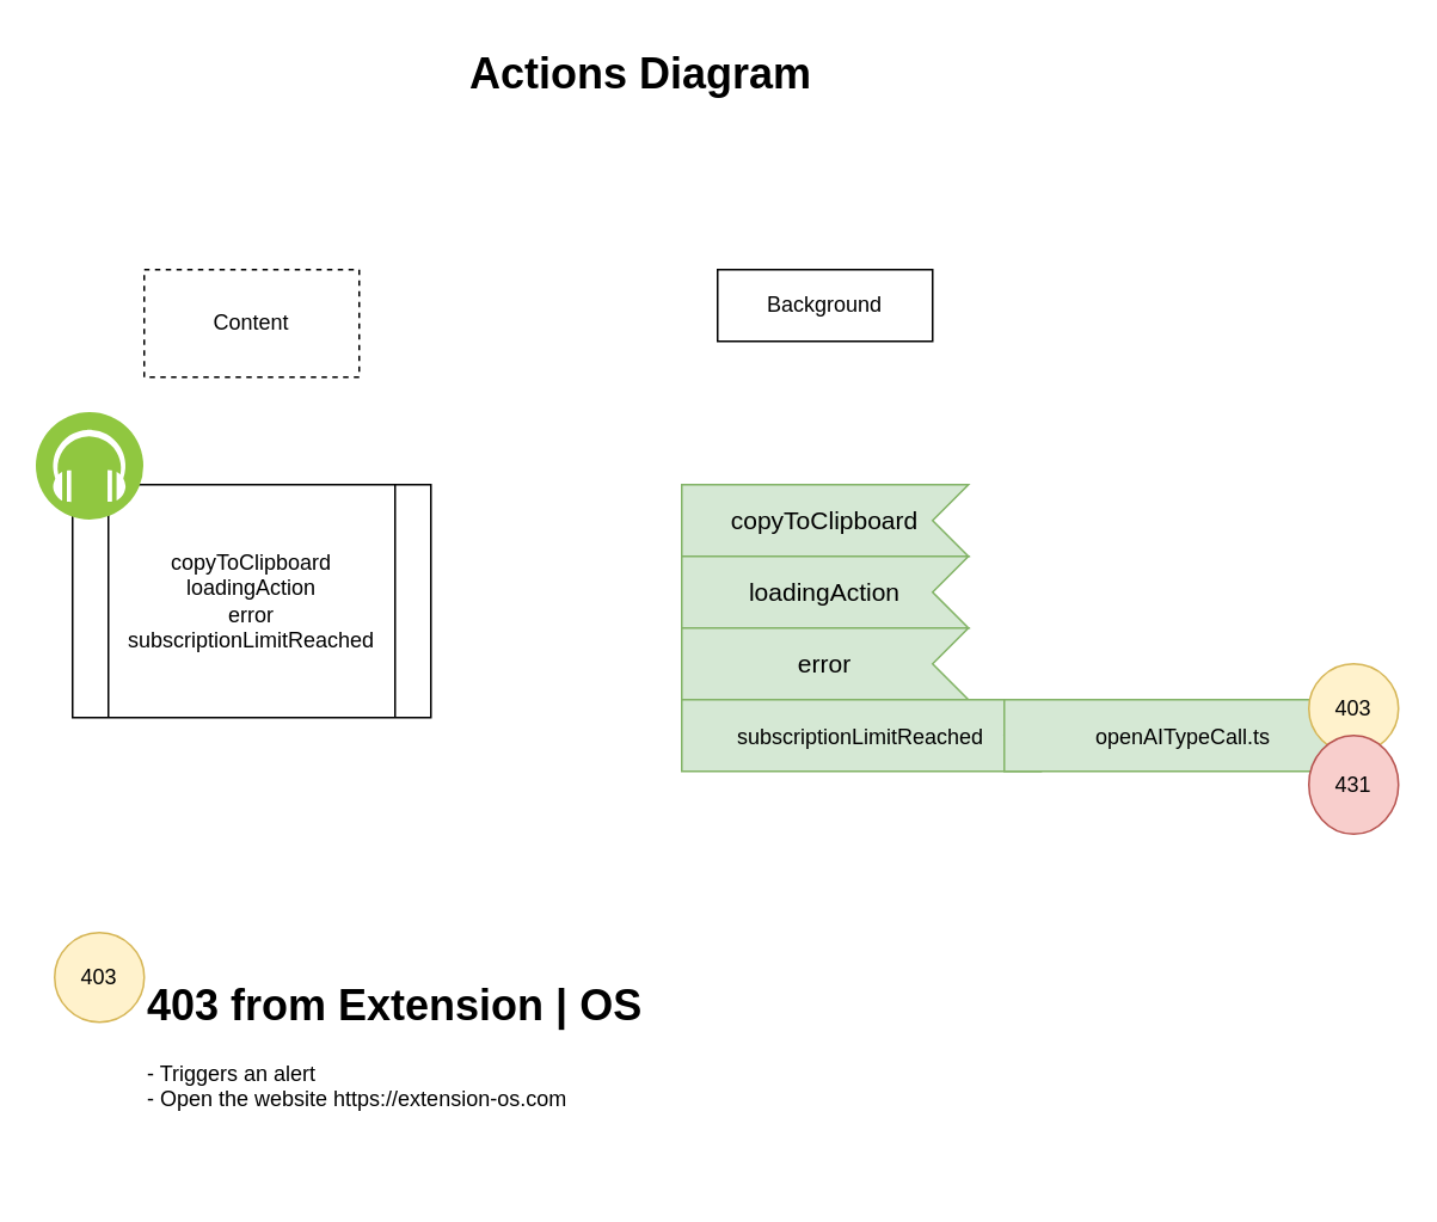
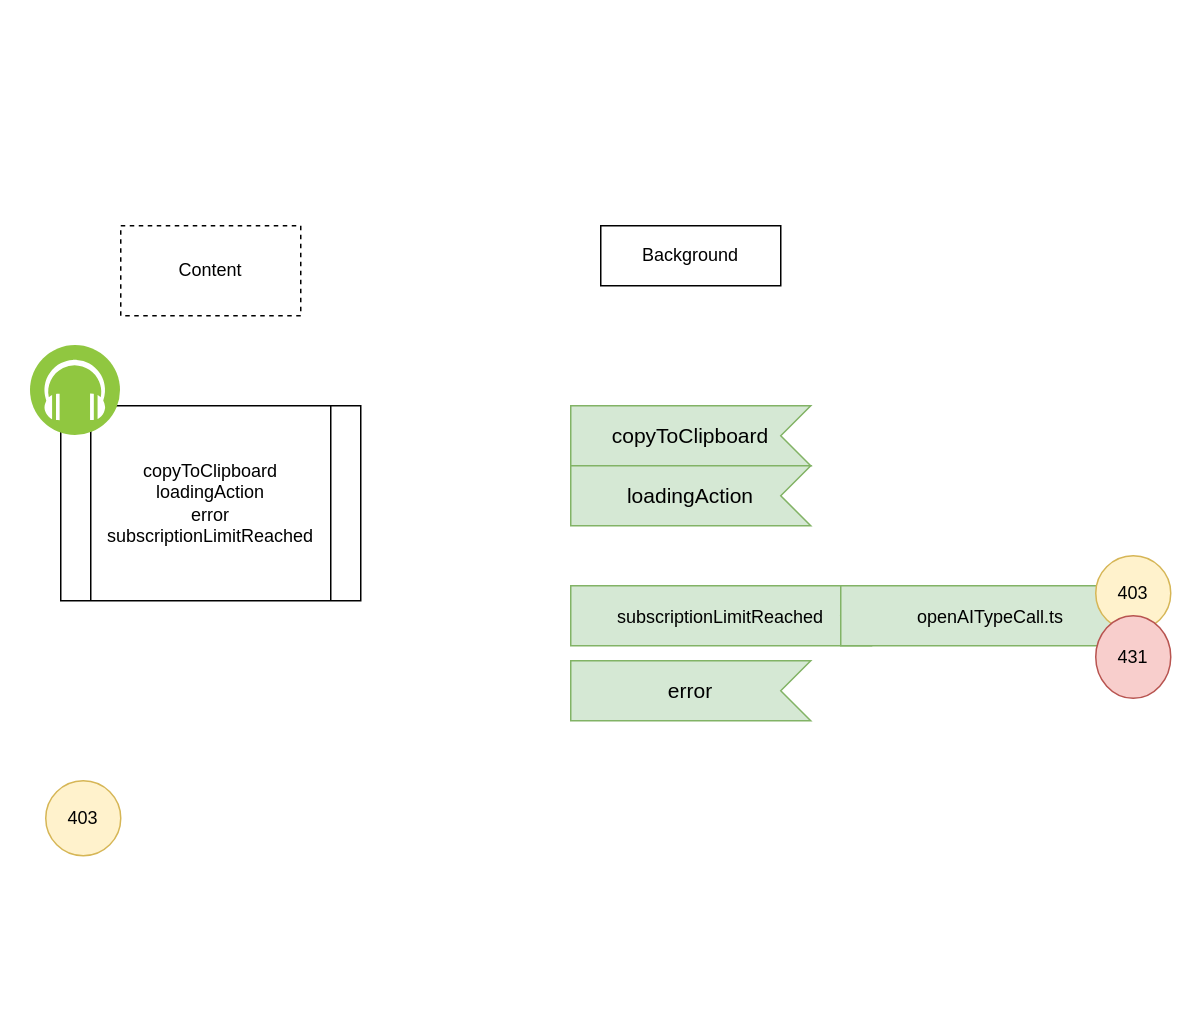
  <mxCell id="0" />
  <mxCell id="1" parent="0" />
  <mxCell id="2" value="Content" style="rounded=0;whiteSpace=wrap;html=1;dashed=1;" parent="1" vertex="1"><mxGeometry x="80" y="150" width="120" height="60" as="geometry" /></mxCell>
  <mxCell id="3" value="Background" style="rounded=0;whiteSpace=wrap;html=1;" parent="1" vertex="1"><mxGeometry x="400" y="150" width="120" height="40" as="geometry" /></mxCell>
  <mxCell id="4" value="copyToClipboard&lt;div&gt;loadingAction&lt;/div&gt;&lt;div&gt;error&lt;/div&gt;&lt;div&gt;subscriptionLimitReached&lt;/div&gt;" style="shape=process;whiteSpace=wrap;html=1;backgroundOutline=1;" parent="1" vertex="1"><mxGeometry x="40" y="270" width="200" height="130" as="geometry" /></mxCell>
  <mxCell id="5" value="" style="image;aspect=fixed;perimeter=ellipsePerimeter;html=1;align=center;shadow=0;dashed=0;fontColor=#4277BB;labelBackgroundColor=default;fontSize=12;spacingTop=3;image=img/lib/ibm/blockchain/event_listener.svg;" parent="1" vertex="1"><mxGeometry x="20" y="230" width="60" height="60" as="geometry" /></mxCell>
  <mxCell id="6" value="copyToClipboard" style="html=1;shape=mxgraph.infographic.ribbonSimple;notch1=20;notch2=0;align=center;verticalAlign=middle;fontSize=14;fontStyle=0;flipH=1;fillColor=#d5e8d4;whiteSpace=wrap;strokeColor=#82b366;" parent="1" vertex="1"><mxGeometry x="380" y="270" width="160" height="40" as="geometry" /></mxCell>
  <mxCell id="7" value="loadingAction" style="html=1;shape=mxgraph.infographic.ribbonSimple;notch1=20;notch2=0;align=center;verticalAlign=middle;fontSize=14;fontStyle=0;flipH=1;fillColor=#d5e8d4;whiteSpace=wrap;strokeColor=#82b366;" parent="1" vertex="1"><mxGeometry x="380" y="310" width="160" height="40" as="geometry" /></mxCell>
- <mxCell id="8" value="error" style="html=1;shape=mxgraph.infographic.ribbonSimple;notch1=20;notch2=0;align=center;verticalAlign=middle;fontSize=14;fontStyle=0;flipH=1;fillColor=#d5e8d4;whiteSpace=wrap;strokeColor=#82b366;" parent="1" vertex="1"><mxGeometry x="380" y="350" width="160" height="40" as="geometry" /></mxCell>
+ <mxCell id="8" value="error" style="html=1;shape=mxgraph.infographic.ribbonSimple;notch1=20;notch2=0;align=center;verticalAlign=middle;fontSize=14;fontStyle=0;flipH=1;fillColor=#d5e8d4;whiteSpace=wrap;strokeColor=#82b366;" parent="1" vertex="1"><mxGeometry x="380" y="440" width="160" height="40" as="geometry" /></mxCell>
  <mxCell id="9" value="&lt;span style=&quot;font-size: 12px;&quot;&gt;subscriptionLimitReached&lt;/span&gt;" style="html=1;shape=mxgraph.infographic.ribbonSimple;notch1=20;notch2=0;align=center;verticalAlign=middle;fontSize=14;fontStyle=0;flipH=1;fillColor=#d5e8d4;whiteSpace=wrap;strokeColor=#82b366;" parent="1" vertex="1"><mxGeometry x="380" y="390" width="200" height="40" as="geometry" /></mxCell>
  <mxCell id="10" value="&lt;span style=&quot;font-size: 12px;&quot;&gt;openAITypeCall.ts&lt;/span&gt;" style="html=1;shape=mxgraph.infographic.ribbonSimple;notch1=20;notch2=0;align=center;verticalAlign=middle;fontSize=14;fontStyle=0;flipH=1;fillColor=#d5e8d4;whiteSpace=wrap;strokeColor=#82b366;" parent="1" vertex="1"><mxGeometry x="560" y="390" width="200" height="40" as="geometry" /></mxCell>
- <mxCell id="11" value="&lt;h1 style=&quot;margin-top: 0px;&quot;&gt;Actions Diagram&lt;/h1&gt;" style="text;html=1;whiteSpace=wrap;overflow=hidden;rounded=0;" parent="1" vertex="1"><mxGeometry x="260" y="20" width="200" height="40" as="geometry" /></mxCell>
  <mxCell id="12" value="403" style="ellipse;whiteSpace=wrap;html=1;fillColor=#fff2cc;strokeColor=#d6b656;" vertex="1" parent="1"><mxGeometry x="730" y="370" width="50" height="50" as="geometry" /></mxCell>
  <mxCell id="13" value="431" style="ellipse;whiteSpace=wrap;html=1;fillColor=#f8cecc;strokeColor=#b85450;" vertex="1" parent="1"><mxGeometry x="730" y="410" width="50" height="55" as="geometry" /></mxCell>
  <mxCell id="14" value="403" style="ellipse;whiteSpace=wrap;html=1;fillColor=#fff2cc;strokeColor=#d6b656;" vertex="1" parent="1"><mxGeometry x="30" y="520" width="50" height="50" as="geometry" /></mxCell>
- <mxCell id="15" value="&lt;h1 style=&quot;margin-top: 0px;&quot;&gt;403 from Extension | OS&lt;/h1&gt;&lt;p&gt;- Triggers an alert&amp;nbsp;&lt;br&gt;- Open the website https://extension-os.com&lt;/p&gt;" style="text;html=1;whiteSpace=wrap;overflow=hidden;rounded=0;" vertex="1" parent="1"><mxGeometry x="80" y="540" width="310" height="120" as="geometry" /></mxCell>
